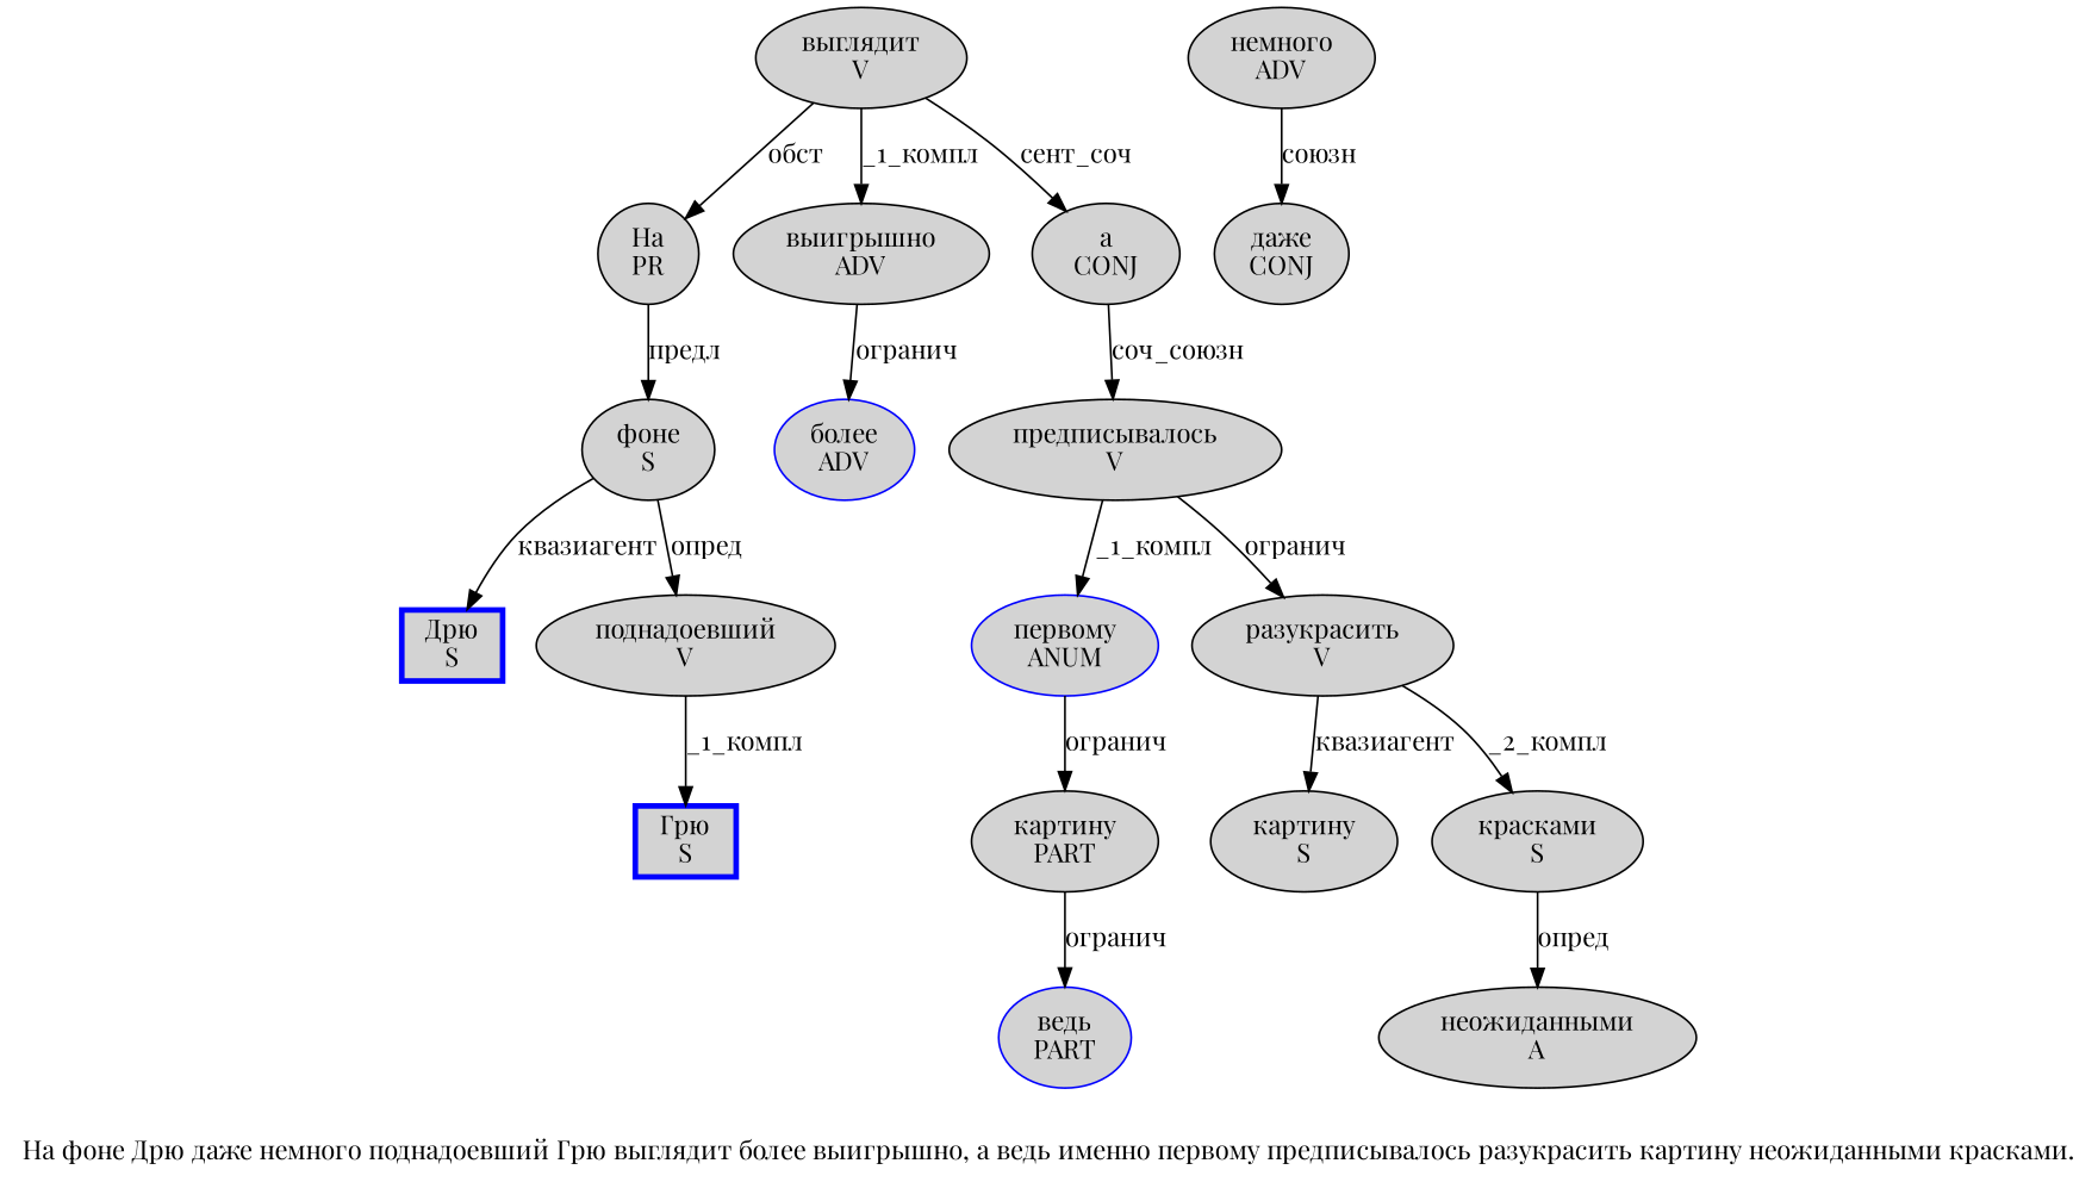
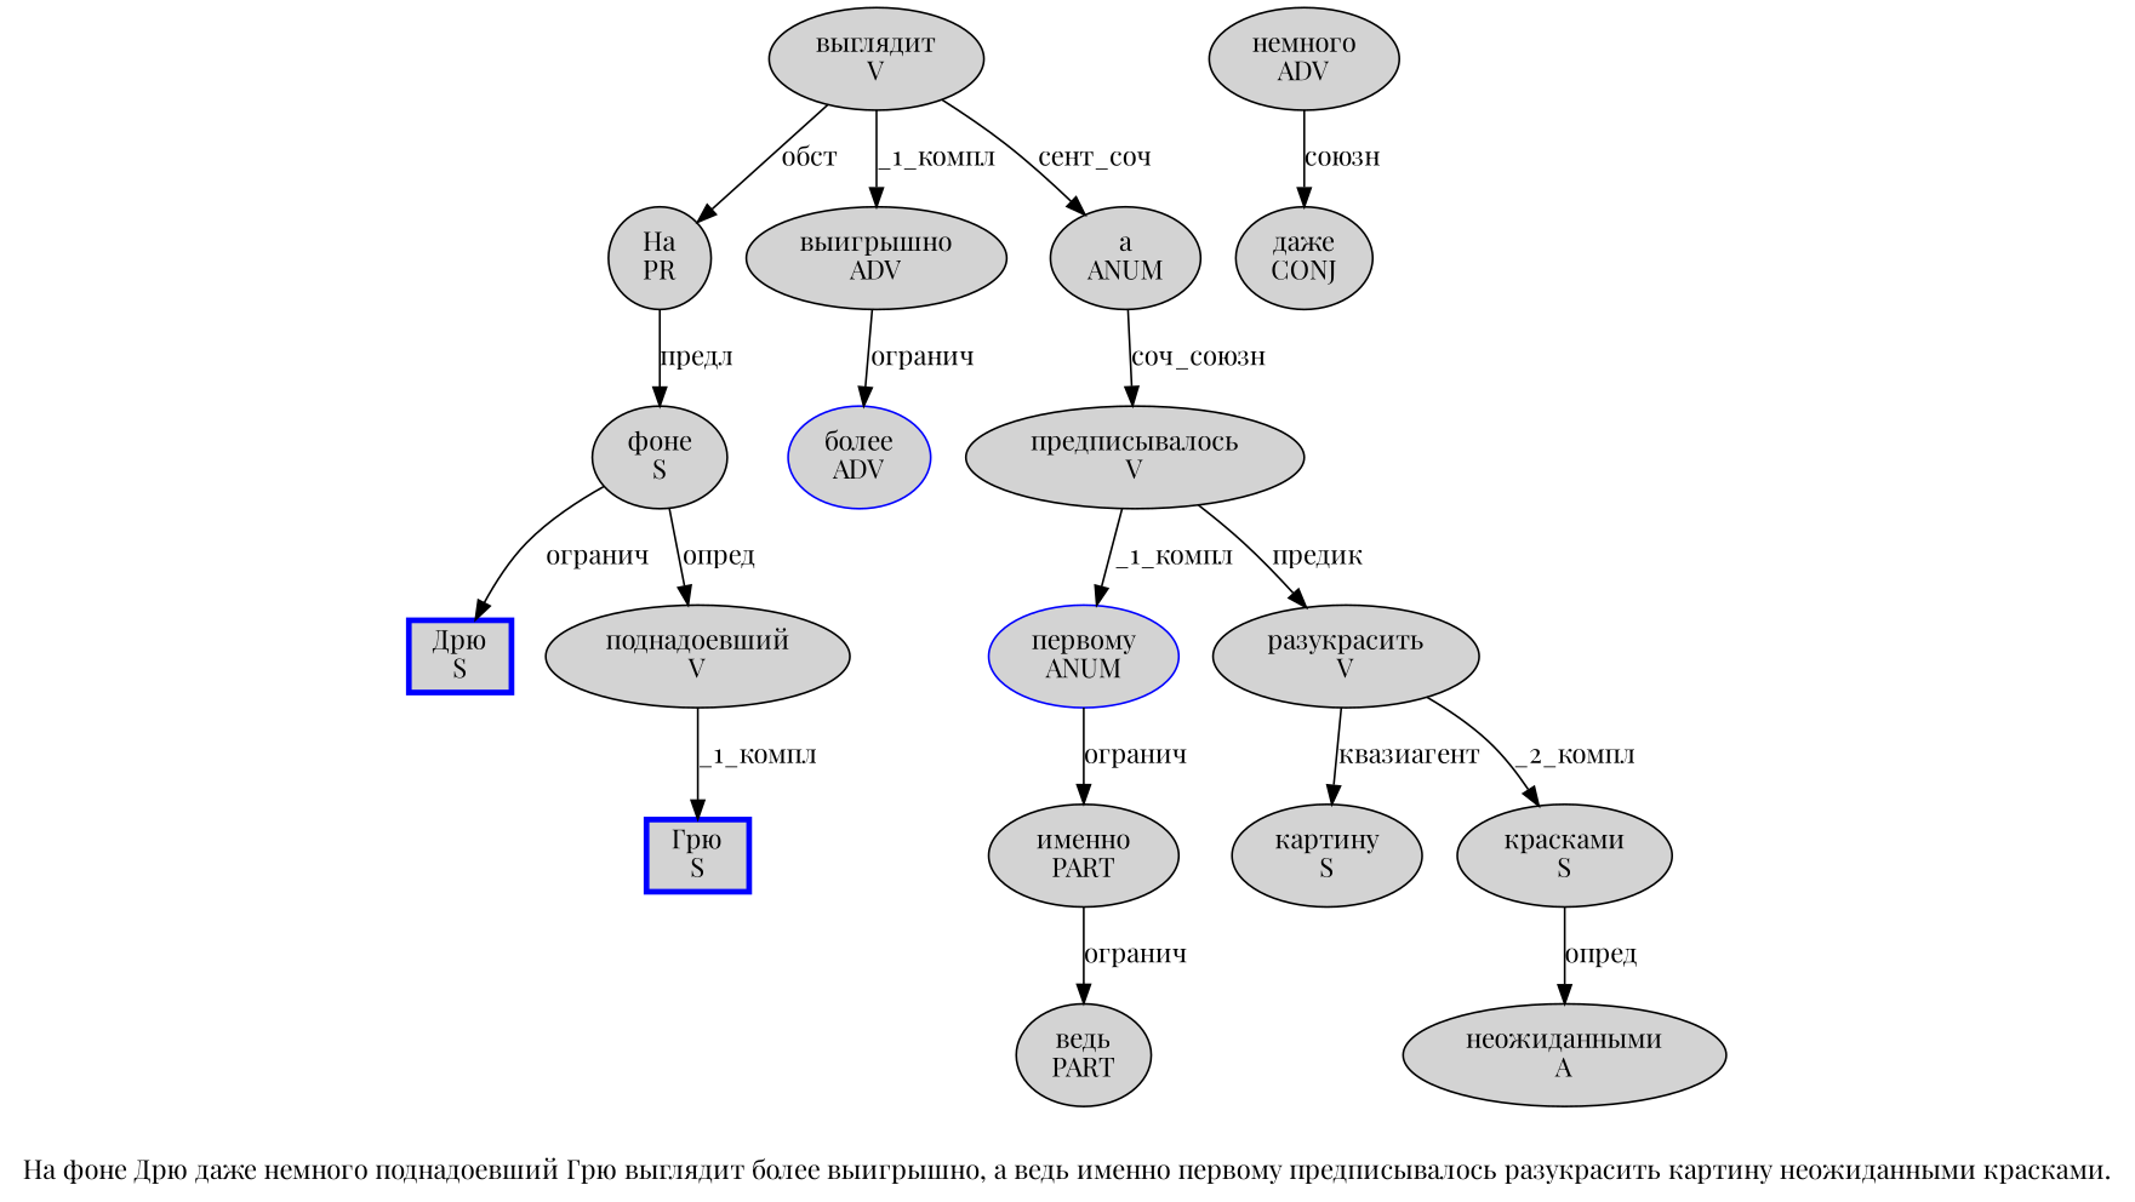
  digraph {
    fontname="Playfair Display"
    label="На фоне Дрю даже немного поднадоевший Грю выглядит более выигрышно, а ведь именно первому предписывалось разукрасить картину неожиданными красками."
    node [fillcolor=lightgray fontname="Playfair Display" penwidth=1 shape=ellipse style=filled]
    edge [fontname="Playfair Display"]
    n1 [label="На\nPR"]
    n2 [label="фоне\nS"]
    n3 [color=blue label="Дрю\nS" penwidth=3 shape=box]
    n4 [label="поднадоевший\nV"]
    n5 [color=blue label="Грю\nS" penwidth=3 shape=box]
    n6 [label="даже\nCONJ"]
    n7 [label="немного\nADV"]
    n8 [label="выглядит\nV"]
    n9 [label="выигрышно\nADV"]
-   n10 [label="а\nCONJ"]
+   n10 [label="а\nANUM"]
    n11 [color=blue label="более\nADV"]
    n12 [label="предписывалось\nV"]
    n13 [color=blue label="первому\nANUM"]
    n14 [label="разукрасить\nV"]
-   n15 [label="ведь\nPART" color=blue]
-   n16 [label="картину\nPART"]
+   n15 [label="ведь\nPART"]
+   n16 [label="именно\nPART"]
    n17 [label="картину\nS"]
    n18 [label="красками\nS"]
    n19 [label="неожиданными\nA"]
    n1 -> n2 [label="предл"]
-   n2 -> n3 [label="квазиагент"]
+   n2 -> n3 [label="огранич"]
    n2 -> n4 [label="опред"]
    n4 -> n5 [label="_1_компл"]
    n7 -> n6 [label="союзн"]
    n8 -> n1 [label="обст"]
    n8 -> n9 [label="_1_компл"]
    n8 -> n10 [label="сент_соч"]
    n9 -> n11 [label="огранич"]
    n10 -> n12 [label="соч_союзн"]
    n12 -> n13 [label="_1_компл"]
-   n12 -> n14 [label="огранич"]
+   n12 -> n14 [label="предик"]
    n13 -> n16 [label="огранич"]
    n14 -> n17 [label="квазиагент"]
    n14 -> n18 [label="_2_компл"]
    n16 -> n15 [label="огранич"]
    n18 -> n19 [label="опред"]
  }
